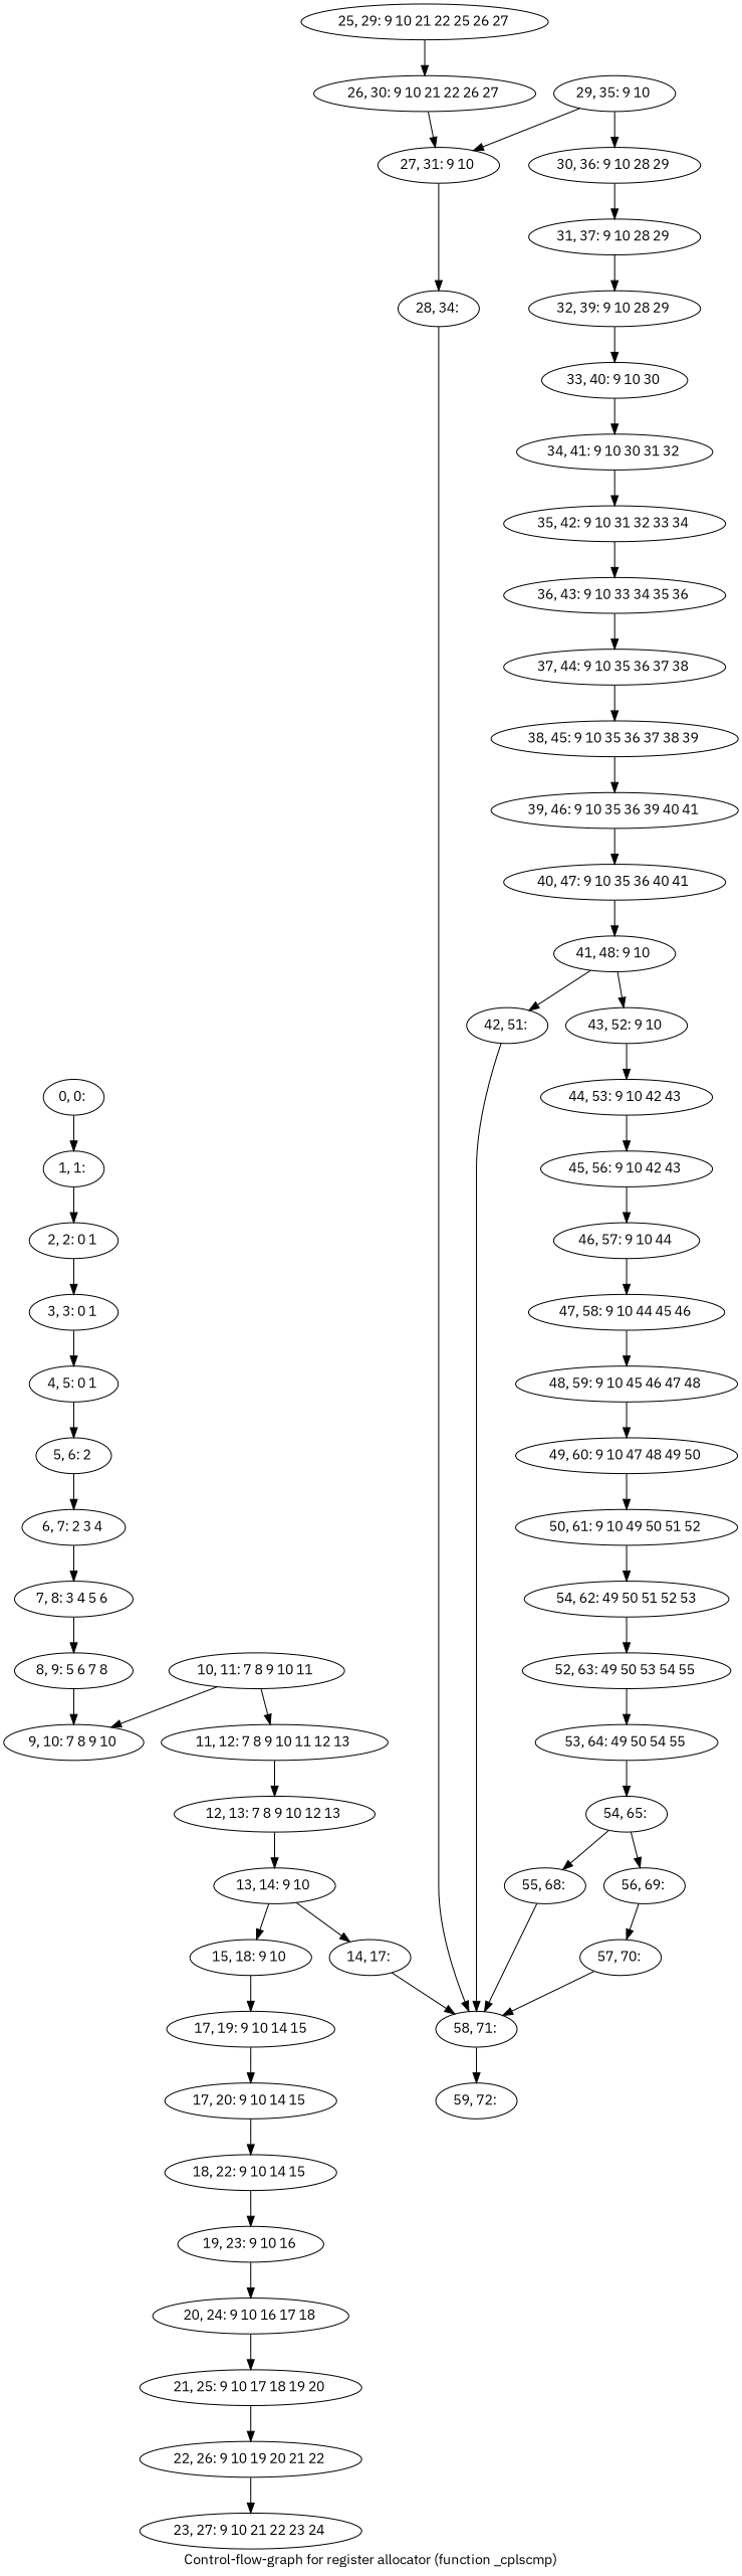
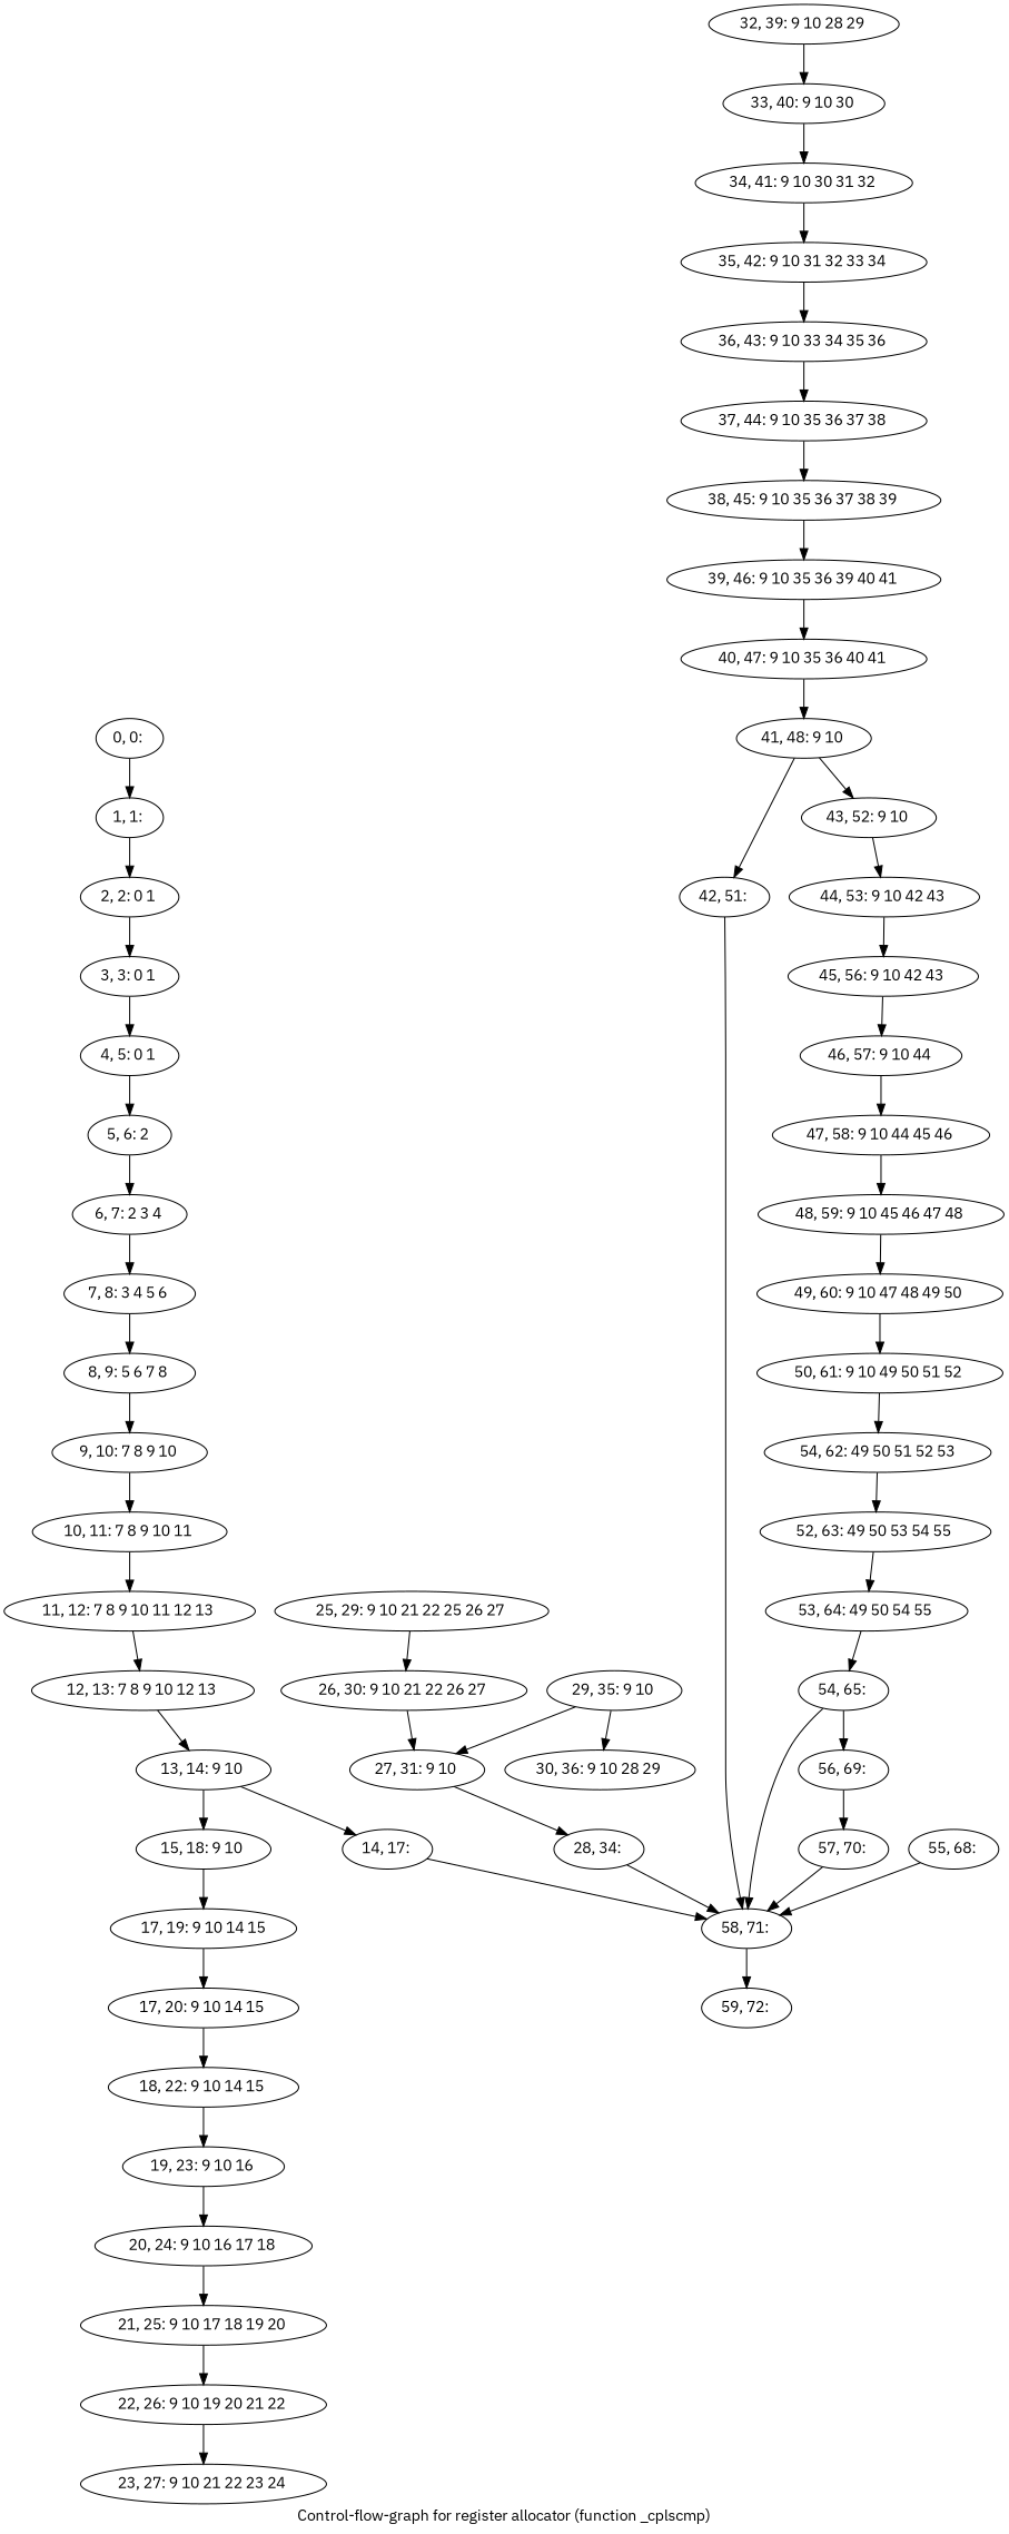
  digraph {
    fontname="IBM Plex Sans"
    label="Control-flow-graph for register allocator (function _cplscmp)"
    node [fontname="IBM Plex Sans"]
    edge [fontname="IBM Plex Sans"]
    n1 [label="0, 0: "]
    n2 [label="1, 1: "]
    n3 [label="2, 2: 0 1 "]
    n4 [label="3, 3: 0 1 "]
    n5 [label="4, 5: 0 1 "]
    n6 [label="5, 6: 2 "]
    n7 [label="6, 7: 2 3 4 "]
    n8 [label="7, 8: 3 4 5 6 "]
    n9 [label="8, 9: 5 6 7 8 "]
    n10 [label="9, 10: 7 8 9 10 "]
    n11 [label="10, 11: 7 8 9 10 11 "]
    n12 [label="11, 12: 7 8 9 10 11 12 13 "]
    n13 [label="12, 13: 7 8 9 10 12 13 "]
    n14 [label="13, 14: 9 10 "]
    n15 [label="14, 17: "]
    n16 [label="15, 18: 9 10 "]
    n17 [label="58, 71: "]
    n18 [label="17, 19: 9 10 14 15"]
    n19 [label="59, 72: "]
    n20 [label="17, 20: 9 10 14 15 "]
    n21 [label="18, 22: 9 10 14 15 "]
    n22 [label="19, 23: 9 10 16 "]
    n23 [label="20, 24: 9 10 16 17 18 "]
    n24 [label="21, 25: 9 10 17 18 19 20 "]
    n25 [label="22, 26: 9 10 19 20 21 22 "]
    n26 [label="23, 27: 9 10 21 22 23 24 "]
    n27 [label="25, 29: 9 10 21 22 25 26 27 "]
    n28 [label="26, 30: 9 10 21 22 26 27 "]
    n29 [label="27, 31: 9 10 "]
    n30 [label="28, 34: "]
    n31 [label="29, 35: 9 10 "]
    n32 [label="30, 36: 9 10 28 29 "]
-   n33 [label="31, 37: 9 10 28 29 "]
    n34 [label="32, 39: 9 10 28 29 "]
    n35 [label="33, 40: 9 10 30 "]
    n36 [label="34, 41: 9 10 30 31 32 "]
    n37 [label="35, 42: 9 10 31 32 33 34 "]
    n38 [label="36, 43: 9 10 33 34 35 36 "]
    n39 [label="37, 44: 9 10 35 36 37 38 "]
    n40 [label="38, 45: 9 10 35 36 37 38 39 "]
    n41 [label="39, 46: 9 10 35 36 39 40 41 "]
    n42 [label="40, 47: 9 10 35 36 40 41 "]
    n43 [label="41, 48: 9 10 "]
    n44 [label="42, 51: "]
    n45 [label="43, 52: 9 10 "]
    n46 [label="44, 53: 9 10 42 43 "]
    n47 [label="45, 56: 9 10 42 43 "]
    n48 [label="46, 57: 9 10 44 "]
    n49 [label="47, 58: 9 10 44 45 46 "]
    n50 [label="48, 59: 9 10 45 46 47 48 "]
    n51 [label="49, 60: 9 10 47 48 49 50 "]
    n52 [label="50, 61: 9 10 49 50 51 52 "]
    n53 [label="54, 62: 49 50 51 52 53"]
    n54 [label="52, 63: 49 50 53 54 55 "]
    n55 [label="53, 64: 49 50 54 55 "]
    n56 [label="54, 65: "]
    n57 [label="55, 68: "]
    n58 [label="56, 69: "]
    n59 [label="57, 70: "]
    n1 -> n2
    n2 -> n3
    n3 -> n4
    n4 -> n5
    n5 -> n6
    n6 -> n7
    n7 -> n8
    n8 -> n9
    n9 -> n10
-   n11 -> n10
+   n10 -> n11
    n11 -> n12
    n12 -> n13
    n13 -> n14
    n14 -> n15
    n14 -> n16
    n15 -> n17
    n16 -> n18
    n17 -> n19
    n18 -> n20
    n20 -> n21
    n21 -> n22
    n22 -> n23
    n23 -> n24
    n24 -> n25
    n25 -> n26
    n27 -> n28
    n28 -> n29
    n29 -> n30
    n30 -> n17
    n31 -> n29
    n31 -> n32
-   n32 -> n33
-   n33 -> n34
    n34 -> n35
    n35 -> n36
    n36 -> n37
    n37 -> n38
    n38 -> n39
    n39 -> n40
    n40 -> n41
    n41 -> n42
    n42 -> n43
    n43 -> n44
    n43 -> n45
    n44 -> n17
    n45 -> n46
    n46 -> n47
    n47 -> n48
    n48 -> n49
    n49 -> n50
    n50 -> n51
    n51 -> n52
    n52 -> n53
    n53 -> n54
    n54 -> n55
    n55 -> n56
-   n56 -> n57
+   n56 -> n17
    n56 -> n58
    n57 -> n17
    n58 -> n59
    n59 -> n17
  }
